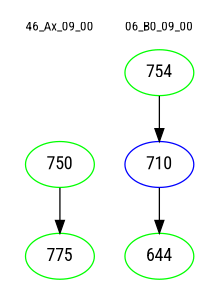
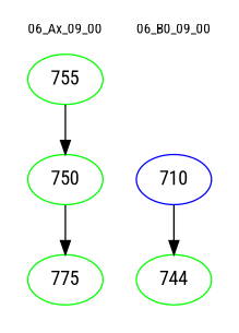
  digraph {
    fontname="Roboto Condensed"
    node [color=green fontname="Roboto Condensed"]
    edge [color=black fontname="Roboto Condensed"]
+   n1 [label=755]
    n2 [label=750]
    n3 [label=775]
-   n4 [label=754]
    n5 [color=blue label=710]
-   n6 [label=644]
+   n6 [label=744]
    subgraph cluster_1 {
      color=white
      fontsize=10
-     label="46_Ax_09_00"
+     label="06_Ax_09_00"
+     n1
      n2
      n3
    }
    subgraph cluster_2 {
      color=white
      fontsize=10
      label="06_B0_09_00"
-     n4
      n5
      n6
    }
+   n1 -> n2
    n2 -> n3
-   n4 -> n5
    n5 -> n6
  }
